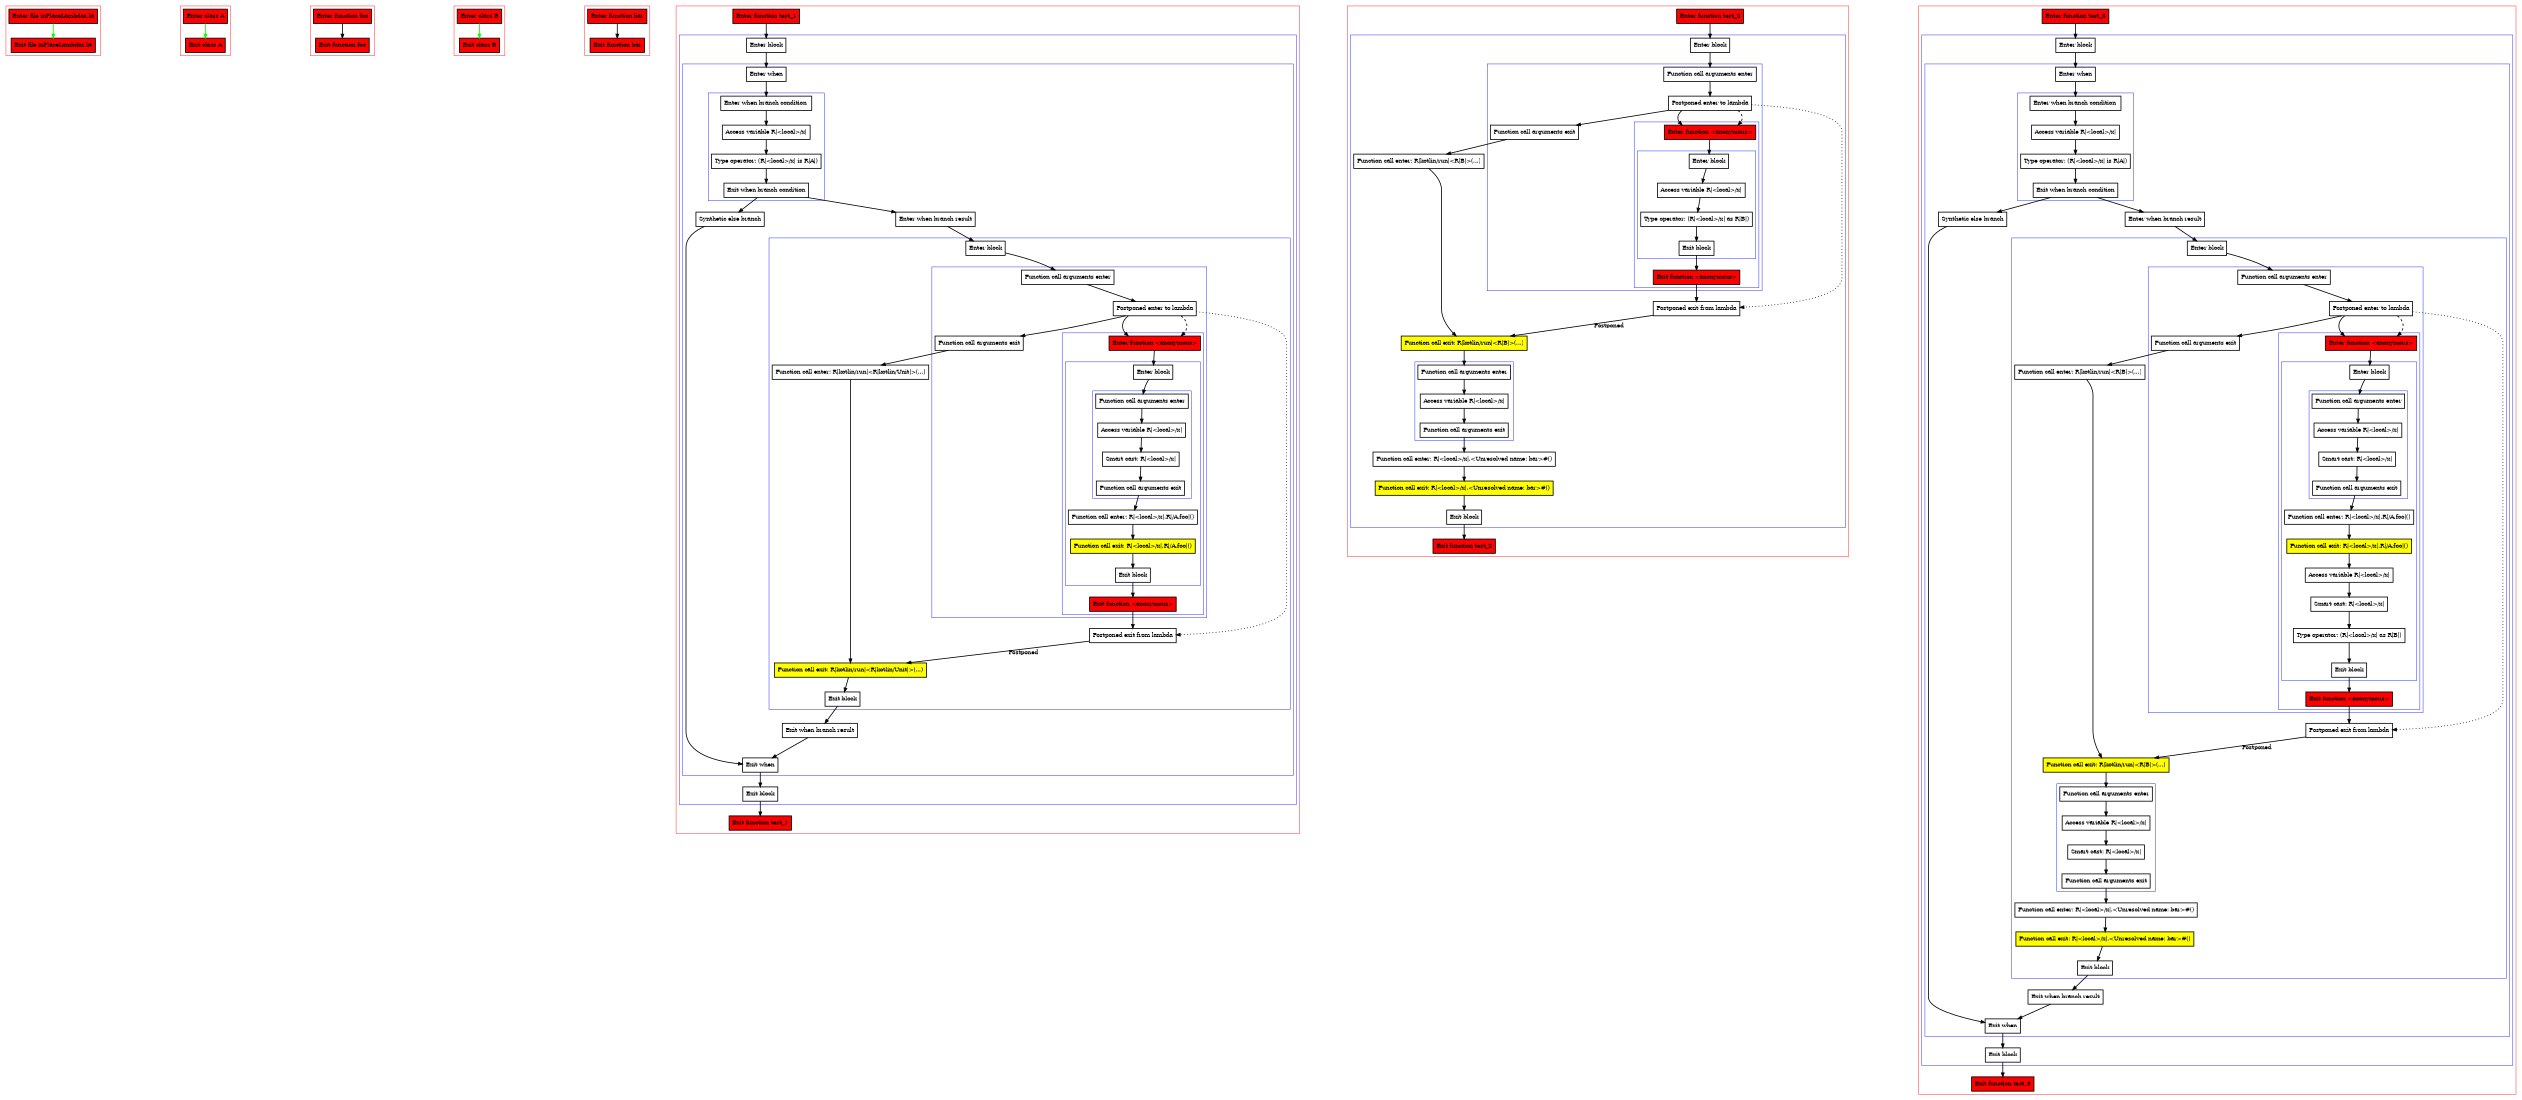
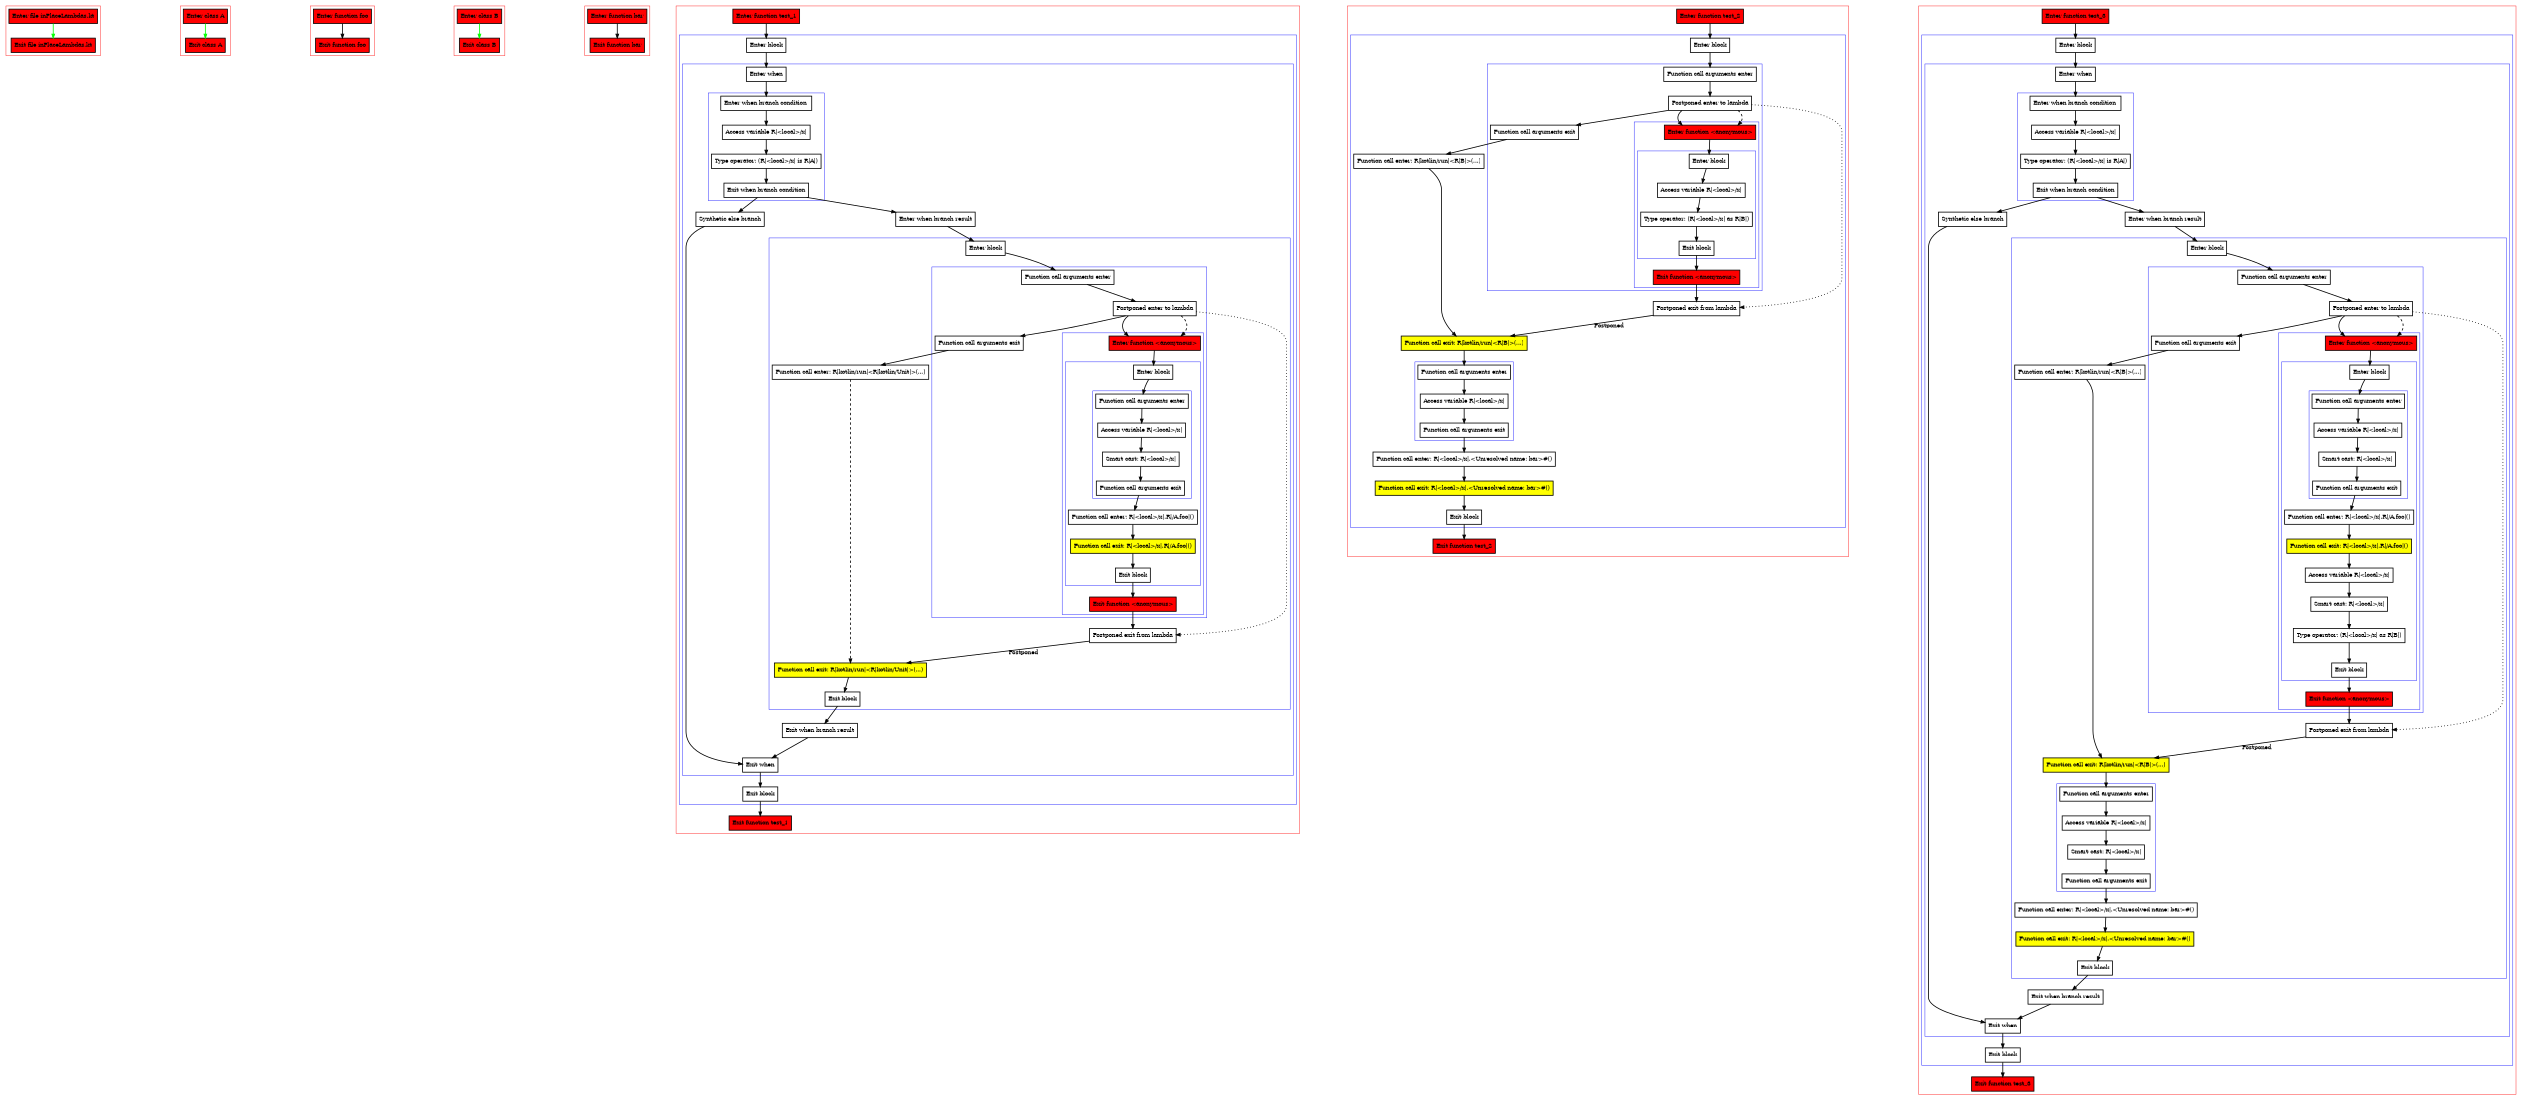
  digraph {
    nodesep=3
    node [penwidth=2 shape=box]
    edge [penwidth=2]
    n1 [fillcolor=red label="Enter file inPlaceLambdas.kt" style=filled]
    n2 [fillcolor=red label="Exit file inPlaceLambdas.kt" style=filled]
    n3 [fillcolor=red label="Enter class A" style=filled]
    n4 [fillcolor=red label="Exit class A" style=filled]
    n5 [fillcolor=red label="Enter function foo" style=filled]
    n6 [fillcolor=red label="Exit function foo" style=filled]
    n7 [fillcolor=red label="Enter class B" style=filled]
    n8 [fillcolor=red label="Exit class B" style=filled]
    n9 [fillcolor=red label="Enter function bar" style=filled]
    n10 [fillcolor=red label="Exit function bar" style=filled]
    n11 [label="Enter when branch condition "]
    n12 [label="Access variable R|<local>/x|"]
    n13 [label="Type operator: (R|<local>/x| is R|A|)"]
    n14 [label="Exit when branch condition"]
    n15 [label="Function call arguments enter"]
    n16 [label="Access variable R|<local>/x|"]
    n17 [label="Smart cast: R|<local>/x|"]
    n18 [label="Function call arguments exit"]
    n19 [label="Enter block"]
    n20 [label="Function call enter: R|<local>/x|.R|/A.foo|()"]
    n21 [fillcolor=yellow label="Function call exit: R|<local>/x|.R|/A.foo|()" style=filled]
    n22 [label="Exit block"]
    n23 [fillcolor=red label="Enter function <anonymous>" style=filled]
    n24 [fillcolor=red label="Exit function <anonymous>" style=filled]
    n25 [label="Function call arguments enter"]
    n26 [label="Postponed enter to lambda"]
    n27 [label="Function call arguments exit"]
    n28 [label="Enter block"]
    n29 [label="Function call enter: R|kotlin/run|<R|kotlin/Unit|>(...)"]
    n30 [label="Postponed exit from lambda"]
    n31 [fillcolor=yellow label="Function call exit: R|kotlin/run|<R|kotlin/Unit|>(...)" style=filled]
    n32 [label="Exit block"]
    n33 [label="Enter when"]
    n34 [label="Synthetic else branch"]
    n35 [label="Enter when branch result"]
    n36 [label="Exit when branch result"]
    n37 [label="Exit when"]
    n38 [label="Enter block"]
    n39 [label="Exit block"]
    n40 [fillcolor=red label="Enter function test_1" style=filled]
    n41 [fillcolor=red label="Exit function test_1" style=filled]
    n42 [label="Enter block"]
    n43 [label="Access variable R|<local>/x|"]
    n44 [label="Type operator: (R|<local>/x| as R|B|)"]
    n45 [label="Exit block"]
    n46 [fillcolor=red label="Enter function <anonymous>" style=filled]
    n47 [fillcolor=red label="Exit function <anonymous>" style=filled]
    n48 [label="Function call arguments enter"]
    n49 [label="Postponed enter to lambda"]
    n50 [label="Function call arguments exit"]
    n51 [label="Function call arguments enter"]
    n52 [label="Access variable R|<local>/x|"]
    n53 [label="Function call arguments exit"]
    n54 [label="Enter block"]
    n55 [label="Function call enter: R|kotlin/run|<R|B|>(...)"]
    n56 [label="Postponed exit from lambda"]
    n57 [fillcolor=yellow label="Function call exit: R|kotlin/run|<R|B|>(...)" style=filled]
    n58 [label="Function call enter: R|<local>/x|.<Unresolved name: bar>#()"]
    n59 [fillcolor=yellow label="Function call exit: R|<local>/x|.<Unresolved name: bar>#()" style=filled]
    n60 [label="Exit block"]
    n61 [fillcolor=red label="Enter function test_2" style=filled]
    n62 [fillcolor=red label="Exit function test_2" style=filled]
    n63 [label="Enter when branch condition "]
    n64 [label="Access variable R|<local>/x|"]
    n65 [label="Type operator: (R|<local>/x| is R|A|)"]
    n66 [label="Exit when branch condition"]
    n67 [label="Function call arguments enter"]
    n68 [label="Access variable R|<local>/x|"]
    n69 [label="Smart cast: R|<local>/x|"]
    n70 [label="Function call arguments exit"]
    n71 [label="Enter block"]
    n72 [label="Function call enter: R|<local>/x|.R|/A.foo|()"]
    n73 [fillcolor=yellow label="Function call exit: R|<local>/x|.R|/A.foo|()" style=filled]
    n74 [label="Access variable R|<local>/x|"]
    n75 [label="Smart cast: R|<local>/x|"]
    n76 [label="Type operator: (R|<local>/x| as R|B|)"]
    n77 [label="Exit block"]
    n78 [fillcolor=red label="Enter function <anonymous>" style=filled]
    n79 [fillcolor=red label="Exit function <anonymous>" style=filled]
    n80 [label="Function call arguments enter"]
    n81 [label="Postponed enter to lambda"]
    n82 [label="Function call arguments exit"]
    n83 [label="Function call arguments enter"]
    n84 [label="Access variable R|<local>/x|"]
    n85 [label="Smart cast: R|<local>/x|"]
    n86 [label="Function call arguments exit"]
    n87 [label="Enter block"]
    n88 [label="Function call enter: R|kotlin/run|<R|B|>(...)"]
    n89 [label="Postponed exit from lambda"]
    n90 [fillcolor=yellow label="Function call exit: R|kotlin/run|<R|B|>(...)" style=filled]
    n91 [label="Function call enter: R|<local>/x|.<Unresolved name: bar>#()"]
    n92 [fillcolor=yellow label="Function call exit: R|<local>/x|.<Unresolved name: bar>#()" style=filled]
    n93 [label="Exit block"]
    n94 [label="Enter when"]
    n95 [label="Synthetic else branch"]
    n96 [label="Enter when branch result"]
    n97 [label="Exit when branch result"]
    n98 [label="Exit when"]
    n99 [label="Enter block"]
    n100 [label="Exit block"]
    n101 [fillcolor=red label="Enter function test_3" style=filled]
    n102 [fillcolor=red label="Exit function test_3" style=filled]
    subgraph cluster_1 {
      color=red
      n1
      n2
    }
    subgraph cluster_2 {
      color=red
      n3
      n4
    }
    subgraph cluster_3 {
      color=red
      n5
      n6
    }
    subgraph cluster_4 {
      color=red
      n7
      n8
    }
    subgraph cluster_5 {
      color=red
      n9
      n10
    }
    subgraph cluster_6 {
      color=red
      n40
      n41
      subgraph cluster_7 {
        color=blue
        n38
        n39
        subgraph cluster_8 {
          color=blue
          n33
          n34
          n35
          n36
          n37
          subgraph cluster_9 {
            color=blue
            n11
            n12
            n13
            n14
          }
          subgraph cluster_10 {
            color=blue
            n28
            n29
            n30
            n31
            n32
            subgraph cluster_11 {
              color=blue
              n25
              n26
              n27
              subgraph cluster_12 {
                color=blue
                n23
                n24
                subgraph cluster_13 {
                  color=blue
                  n19
                  n20
                  n21
                  n22
                  subgraph cluster_14 {
                    color=blue
                    n15
                    n16
                    n17
                    n18
                  }
                }
              }
            }
          }
        }
      }
    }
    subgraph cluster_15 {
      color=red
      n61
      n62
      subgraph cluster_16 {
        color=blue
        n54
        n55
        n56
        n57
        n58
        n59
        n60
        subgraph cluster_17 {
          color=blue
          n48
          n49
          n50
          subgraph cluster_18 {
            color=blue
            n46
            n47
            subgraph cluster_19 {
              color=blue
              n42
              n43
              n44
              n45
            }
          }
        }
        subgraph cluster_20 {
          color=blue
          n51
          n52
          n53
        }
      }
    }
    subgraph cluster_21 {
      color=red
      n101
      n102
      subgraph cluster_22 {
        color=blue
        n99
        n100
        subgraph cluster_23 {
          color=blue
          n94
          n95
          n96
          n97
          n98
          subgraph cluster_24 {
            color=blue
            n63
            n64
            n65
            n66
          }
          subgraph cluster_25 {
            color=blue
            n87
            n88
            n89
            n90
            n91
            n92
            n93
            subgraph cluster_26 {
              color=blue
              n80
              n81
              n82
              subgraph cluster_27 {
                color=blue
                n78
                n79
                subgraph cluster_28 {
                  color=blue
                  n71
                  n72
                  n73
                  n74
                  n75
                  n76
                  n77
                  subgraph cluster_29 {
                    color=blue
                    n67
                    n68
                    n69
                    n70
                  }
                }
              }
            }
            subgraph cluster_30 {
              color=blue
              n83
              n84
              n85
              n86
            }
          }
        }
      }
    }
    n1 -> n2 [color=green]
    n3 -> n4 [color=green]
    n5 -> n6
    n7 -> n8 [color=green]
    n9 -> n10
    n11 -> n12
    n12 -> n13
    n13 -> n14
    n14 -> n34
    n14 -> n35
    n15 -> n16
    n16 -> n17
    n17 -> n18
    n18 -> n20
    n19 -> n15
    n20 -> n21
    n21 -> n22
    n22 -> n24
    n23 -> n19
    n24 -> n30
    n25 -> n26
    n26 -> n23
    n26 -> n23 [style=dashed]
    n26 -> n27
    n26 -> n30 [style=dotted]
    n27 -> n29
    n28 -> n25
-   n29 -> n31
+   n29 -> n31 [style=dashed]
    n30 -> n31 [label=Postponed]
    n31 -> n32
    n32 -> n36
    n33 -> n11
    n34 -> n37
    n35 -> n28
    n36 -> n37
    n37 -> n39
    n38 -> n33
    n39 -> n41
    n40 -> n38
    n42 -> n43
    n43 -> n44
    n44 -> n45
    n45 -> n47
    n46 -> n42
    n47 -> n56
    n48 -> n49
    n49 -> n46
    n49 -> n46 [style=dashed]
    n49 -> n50
    n49 -> n56 [style=dotted]
    n50 -> n55
    n51 -> n52
    n52 -> n53
    n53 -> n58
    n54 -> n48
    n55 -> n57
    n56 -> n57 [label=Postponed]
    n57 -> n51
    n58 -> n59
    n59 -> n60
    n60 -> n62
    n61 -> n54
    n63 -> n64
    n64 -> n65
    n65 -> n66
    n66 -> n95
    n66 -> n96
    n67 -> n68
    n68 -> n69
    n69 -> n70
    n70 -> n72
    n71 -> n67
    n72 -> n73
    n73 -> n74
    n74 -> n75
    n75 -> n76
    n76 -> n77
    n77 -> n79
    n78 -> n71
    n79 -> n89
    n80 -> n81
    n81 -> n78
    n81 -> n78 [style=dashed]
    n81 -> n82
    n81 -> n89 [style=dotted]
    n82 -> n88
    n83 -> n84
    n84 -> n85
    n85 -> n86
    n86 -> n91
    n87 -> n80
    n88 -> n90
    n89 -> n90 [label=Postponed]
    n90 -> n83
    n91 -> n92
    n92 -> n93
    n93 -> n97
    n94 -> n63
    n95 -> n98
    n96 -> n87
    n97 -> n98
    n98 -> n100
    n99 -> n94
    n100 -> n102
    n101 -> n99
  }
